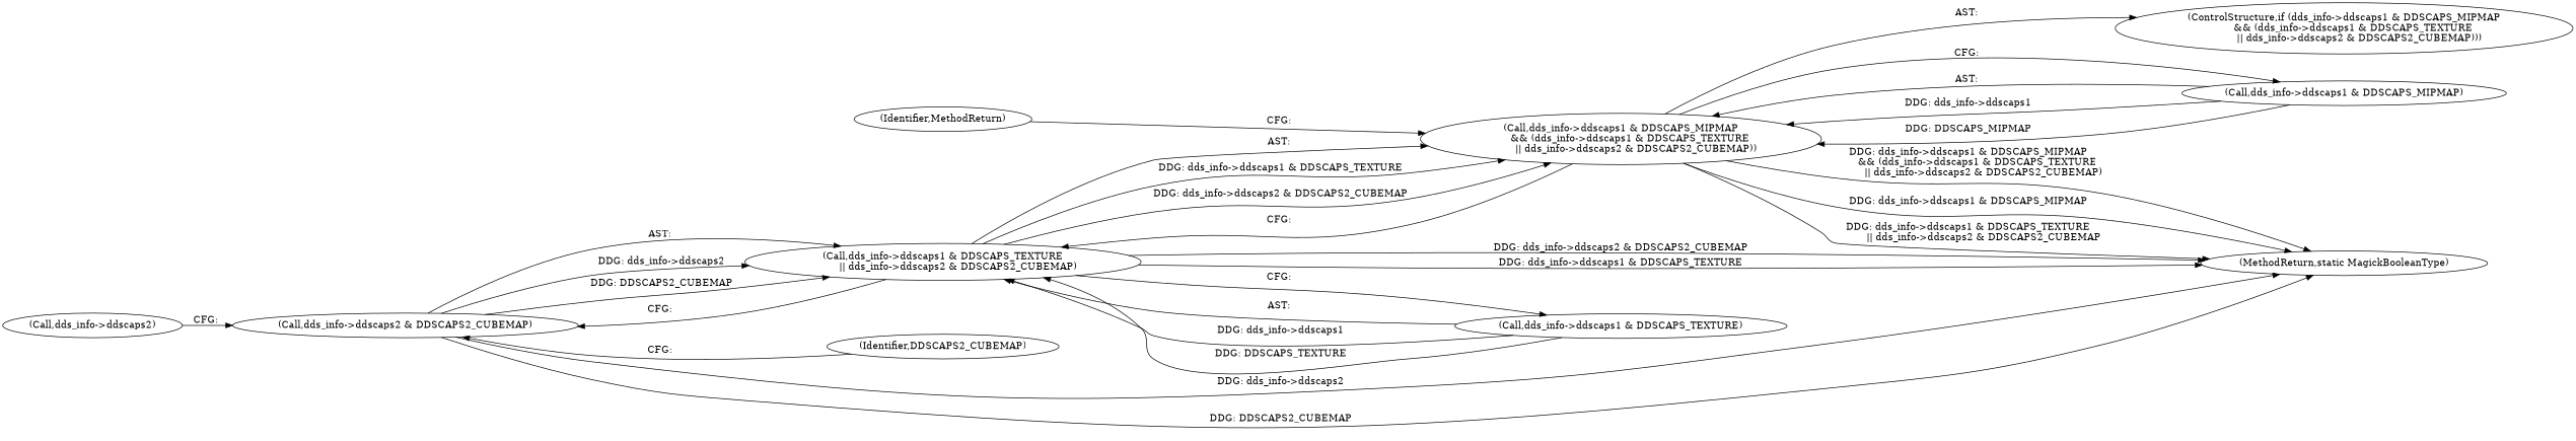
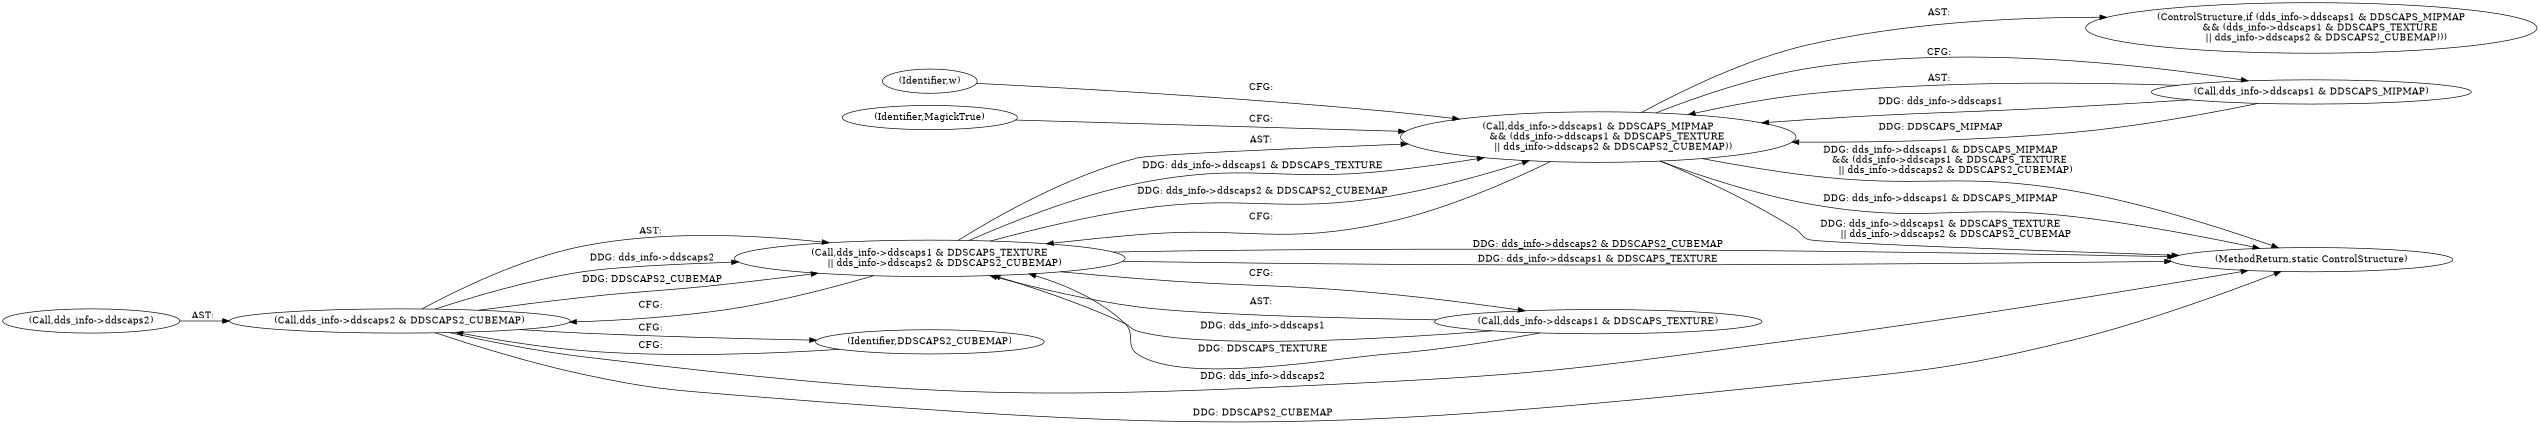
  digraph {
    rankdir=LR
    n1 [label="(Call,dds_info->ddscaps2 & DDSCAPS2_CUBEMAP)"]
    n2 [label="(Call,dds_info->ddscaps1 & DDSCAPS_TEXTURE\n          || dds_info->ddscaps2 & DDSCAPS2_CUBEMAP)"]
    n3 [label="(Identifier,DDSCAPS2_CUBEMAP)"]
-   n4 [label="(MethodReturn,static MagickBooleanType)"]
+   n4 [label="(MethodReturn,static ControlStructure)"]
    n5 [label="(Call,dds_info->ddscaps1 & DDSCAPS_MIPMAP\n      && (dds_info->ddscaps1 & DDSCAPS_TEXTURE\n          || dds_info->ddscaps2 & DDSCAPS2_CUBEMAP))"]
    n6 [label="(Call,dds_info->ddscaps1 & DDSCAPS_TEXTURE)"]
    n7 [label="(ControlStructure,if (dds_info->ddscaps1 & DDSCAPS_MIPMAP\n      && (dds_info->ddscaps1 & DDSCAPS_TEXTURE\n          || dds_info->ddscaps2 & DDSCAPS2_CUBEMAP)))"]
    n8 [label="(Call,dds_info->ddscaps1 & DDSCAPS_MIPMAP)"]
-   n10 [label="(Identifier,MethodReturn)"]
+   n9 [label="(Identifier,w)"]
+   n10 [label="(Identifier,MagickTrue)"]
    n11 [label="(Call,dds_info->ddscaps2)"]
    n1 -> n2 [label="AST: "]
    n1 -> n2 [label="DDG: dds_info->ddscaps2"]
    n1 -> n2 [label="DDG: DDSCAPS2_CUBEMAP"]
+   n1 -> n3 [label="CFG: "]
    n1 -> n4 [label="DDG: dds_info->ddscaps2"]
    n1 -> n4 [label="DDG: DDSCAPS2_CUBEMAP"]
    n2 -> n1 [label="CFG: "]
    n2 -> n4 [label="DDG: dds_info->ddscaps2 & DDSCAPS2_CUBEMAP"]
    n2 -> n4 [label="DDG: dds_info->ddscaps1 & DDSCAPS_TEXTURE"]
    n2 -> n5 [label="AST: "]
    n2 -> n5 [label="DDG: dds_info->ddscaps1 & DDSCAPS_TEXTURE"]
    n2 -> n5 [label="DDG: dds_info->ddscaps2 & DDSCAPS2_CUBEMAP"]
    n2 -> n6 [label="CFG: "]
    n3 -> n1 [label="CFG: "]
    n5 -> n2 [label="CFG: "]
    n5 -> n4 [label="DDG: dds_info->ddscaps1 & DDSCAPS_MIPMAP\n      && (dds_info->ddscaps1 & DDSCAPS_TEXTURE\n          || dds_info->ddscaps2 & DDSCAPS2_CUBEMAP)"]
    n5 -> n4 [label="DDG: dds_info->ddscaps1 & DDSCAPS_MIPMAP"]
    n5 -> n4 [label="DDG: dds_info->ddscaps1 & DDSCAPS_TEXTURE\n          || dds_info->ddscaps2 & DDSCAPS2_CUBEMAP"]
    n5 -> n7 [label="AST: "]
    n5 -> n8 [label="CFG: "]
    n6 -> n2 [label="AST: "]
    n6 -> n2 [label="DDG: dds_info->ddscaps1"]
    n6 -> n2 [label="DDG: DDSCAPS_TEXTURE"]
    n8 -> n5 [label="AST: "]
    n8 -> n5 [label="DDG: dds_info->ddscaps1"]
    n8 -> n5 [label="DDG: DDSCAPS_MIPMAP"]
+   n9 -> n5 [label="CFG: "]
    n10 -> n5 [label="CFG: "]
-   n11 -> n1 [label="CFG: "]
+   n11 -> n1 [label="AST: "]
  }
